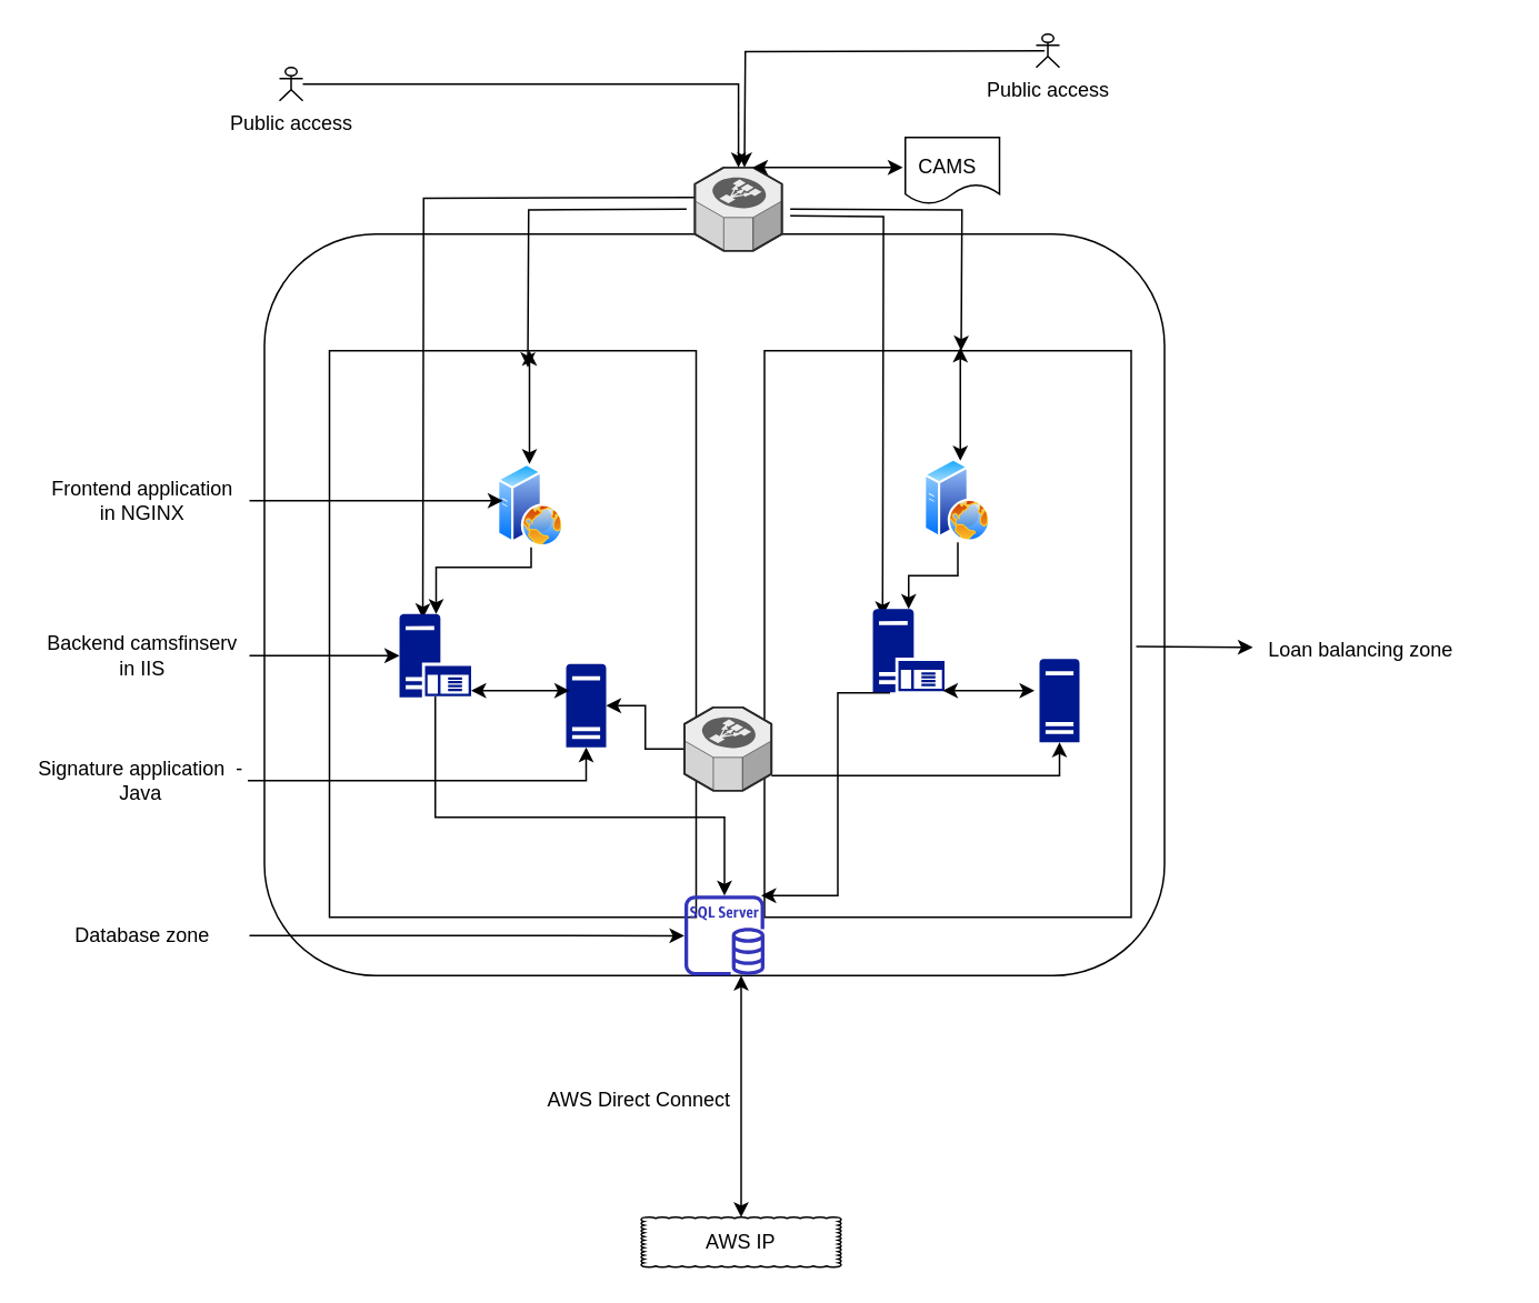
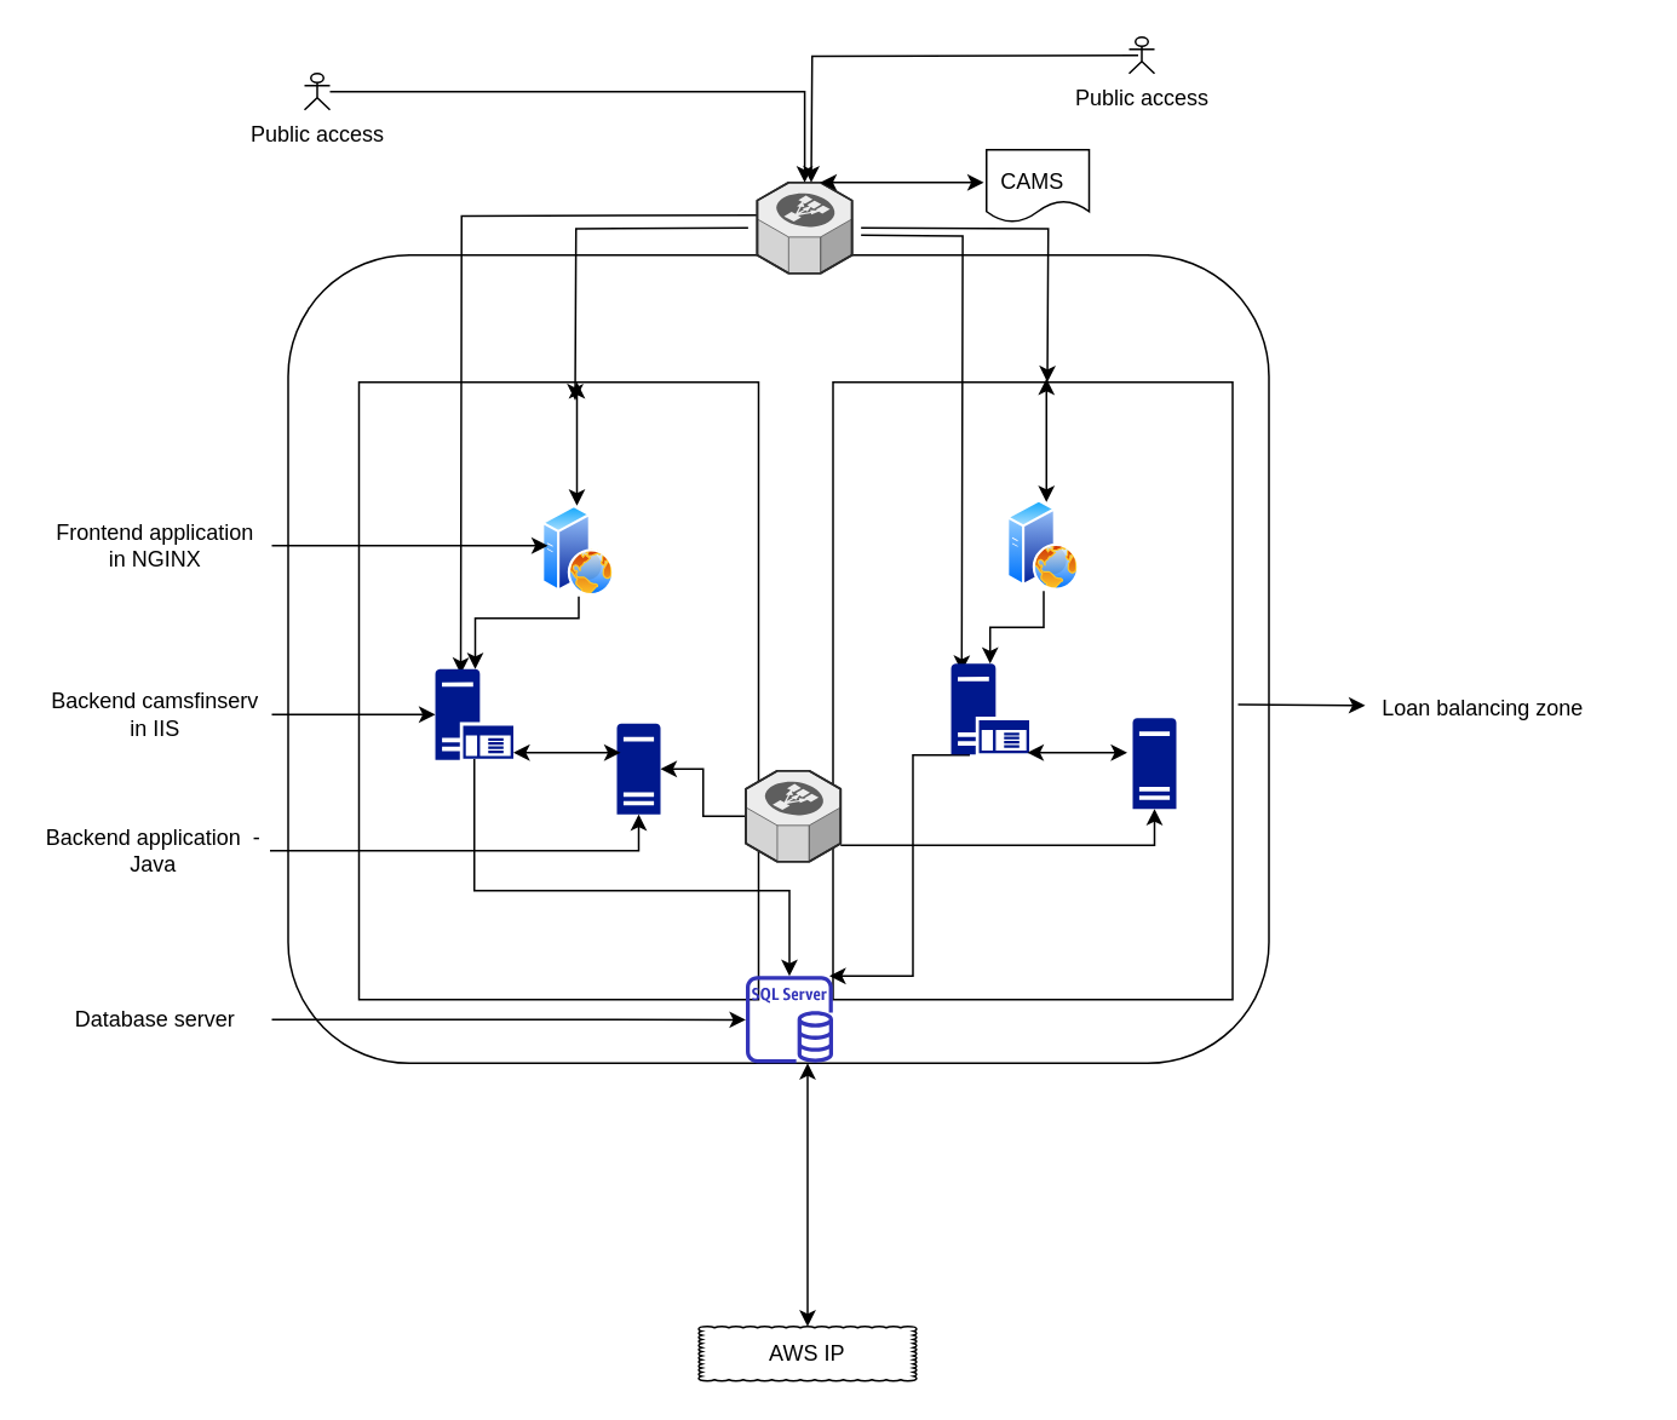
  <mxCell id="0" />
  <mxCell id="1" parent="0" />
  <mxCell id="2" value="" style="shape=document;whiteSpace=wrap;html=1;boundedLbl=1;" vertex="1" parent="1"><mxGeometry x="542.5" y="82" width="56.5" height="40" as="geometry" /></mxCell>
  <mxCell id="3" value="" style="rounded=1;whiteSpace=wrap;html=1;" parent="1" vertex="1"><mxGeometry x="158" y="140" width="540" height="445" as="geometry" /></mxCell>
  <mxCell id="4" value="" style="rounded=0;whiteSpace=wrap;html=1;" parent="1" vertex="1"><mxGeometry x="458" y="210" width="220" height="340" as="geometry" /></mxCell>
  <mxCell id="5" value="" style="rounded=0;whiteSpace=wrap;html=1;" parent="1" vertex="1"><mxGeometry x="197" y="210" width="220" height="340" as="geometry" /></mxCell>
  <mxCell id="6" value="" style="aspect=fixed;pointerEvents=1;shadow=0;dashed=0;html=1;strokeColor=none;labelPosition=center;verticalLabelPosition=bottom;verticalAlign=top;align=center;fillColor=#00188D;shape=mxgraph.mscae.enterprise.server_generic" parent="1" vertex="1"><mxGeometry x="339" y="398" width="24" height="50" as="geometry" /></mxCell>
  <mxCell id="7" style="edgeStyle=orthogonalEdgeStyle;rounded=0;orthogonalLoop=1;jettySize=auto;html=1;" edge="1" parent="1"><mxGeometry relative="1" as="geometry"><mxPoint x="316" y="220" as="targetPoint" /><mxPoint x="411.26" y="125" as="sourcePoint" /></mxGeometry></mxCell>
  <mxCell id="8" style="edgeStyle=orthogonalEdgeStyle;rounded=0;orthogonalLoop=1;jettySize=auto;html=1;" edge="1" parent="1"><mxGeometry relative="1" as="geometry"><mxPoint x="576" y="210" as="targetPoint" /><mxPoint x="473.44" y="125" as="sourcePoint" /></mxGeometry></mxCell>
  <mxCell id="9" style="edgeStyle=orthogonalEdgeStyle;rounded=0;orthogonalLoop=1;jettySize=auto;html=1;entryX=0.326;entryY=0.193;entryDx=0;entryDy=0;entryPerimeter=0;" edge="1" parent="1"><mxGeometry relative="1" as="geometry"><mxPoint x="416.26" y="118" as="sourcePoint" /><mxPoint x="253.018" y="370.65" as="targetPoint" /></mxGeometry></mxCell>
  <mxCell id="10" style="edgeStyle=orthogonalEdgeStyle;rounded=0;orthogonalLoop=1;jettySize=auto;html=1;entryX=0.02;entryY=0.01;entryDx=0;entryDy=0;entryPerimeter=0;" edge="1" parent="1"><mxGeometry relative="1" as="geometry"><mxPoint x="473.44" y="129" as="sourcePoint" /><mxPoint x="528.86" y="369.5" as="targetPoint" /></mxGeometry></mxCell>
  <mxCell id="11" value="" style="verticalLabelPosition=bottom;html=1;verticalAlign=top;strokeWidth=1;align=center;outlineConnect=0;dashed=0;outlineConnect=0;shape=mxgraph.aws3d.elasticLoadBalancing;fillColor=#ECECEC;strokeColor=#5E5E5E;aspect=fixed;" parent="1" vertex="1"><mxGeometry x="416.26" y="100" width="52.18" height="50" as="geometry" /></mxCell>
  <mxCell id="12" style="edgeStyle=orthogonalEdgeStyle;rounded=0;orthogonalLoop=1;jettySize=auto;html=1;exitX=0.5;exitY=0.99;exitDx=0;exitDy=0;exitPerimeter=0;" edge="1" parent="1" source="13" target="14"><mxGeometry relative="1" as="geometry"><Array as="points"><mxPoint x="261" y="490" /><mxPoint x="434" y="490" /></Array></mxGeometry></mxCell>
  <mxCell id="13" value="" style="aspect=fixed;pointerEvents=1;shadow=0;dashed=0;html=1;strokeColor=none;labelPosition=center;verticalLabelPosition=bottom;verticalAlign=top;align=center;fillColor=#00188D;shape=mxgraph.mscae.enterprise.application_server" parent="1" vertex="1"><mxGeometry x="239" y="368" width="43" height="50" as="geometry" /></mxCell>
  <mxCell id="14" value="" style="outlineConnect=0;fontColor=#232F3E;gradientColor=none;fillColor=#3334B9;strokeColor=none;dashed=0;verticalLabelPosition=bottom;verticalAlign=top;align=center;html=1;fontSize=12;fontStyle=0;aspect=fixed;pointerEvents=1;shape=mxgraph.aws4.rds_sql_server_instance;" parent="1" vertex="1"><mxGeometry x="410" y="537" width="48" height="48" as="geometry" /></mxCell>
  <mxCell id="15" value="" style="edgeStyle=orthogonalEdgeStyle;rounded=0;orthogonalLoop=1;jettySize=auto;html=1;" parent="1" source="16" target="13" edge="1"><mxGeometry relative="1" as="geometry"><Array as="points"><mxPoint x="318" y="340" /><mxPoint x="261" y="340" /></Array></mxGeometry></mxCell>
  <mxCell id="16" value="" style="aspect=fixed;perimeter=ellipsePerimeter;html=1;align=center;shadow=0;dashed=0;spacingTop=3;image;image=img/lib/active_directory/web_server.svg;" parent="1" vertex="1"><mxGeometry x="298" y="278" width="40" height="50" as="geometry" /></mxCell>
  <mxCell id="17" value="" style="aspect=fixed;pointerEvents=1;shadow=0;dashed=0;html=1;strokeColor=none;labelPosition=center;verticalLabelPosition=bottom;verticalAlign=top;align=center;fillColor=#00188D;shape=mxgraph.mscae.enterprise.server_generic" parent="1" vertex="1"><mxGeometry x="623" y="395" width="24" height="50" as="geometry" /></mxCell>
  <mxCell id="18" style="edgeStyle=elbowEdgeStyle;rounded=0;orthogonalLoop=1;jettySize=auto;html=1;entryX=0.646;entryY=-0.146;entryDx=0;entryDy=0;entryPerimeter=0;exitX=-0.109;exitY=0.867;exitDx=0;exitDy=0;exitPerimeter=0;" edge="1" parent="1"><mxGeometry relative="1" as="geometry"><mxPoint x="533.303" y="415.36" as="sourcePoint" /><mxPoint x="455.998" y="537.002" as="targetPoint" /><Array as="points"><mxPoint x="501.99" y="482.01" /></Array></mxGeometry></mxCell>
  <mxCell id="19" value="" style="aspect=fixed;pointerEvents=1;shadow=0;dashed=0;html=1;strokeColor=none;labelPosition=center;verticalLabelPosition=bottom;verticalAlign=top;align=center;fillColor=#00188D;shape=mxgraph.mscae.enterprise.application_server" parent="1" vertex="1"><mxGeometry x="523" y="365" width="43" height="50" as="geometry" /></mxCell>
  <mxCell id="20" value="" style="edgeStyle=orthogonalEdgeStyle;rounded=0;orthogonalLoop=1;jettySize=auto;html=1;" parent="1" source="21" target="19" edge="1"><mxGeometry relative="1" as="geometry" /></mxCell>
  <mxCell id="21" value="" style="aspect=fixed;perimeter=ellipsePerimeter;html=1;align=center;shadow=0;dashed=0;spacingTop=3;image;image=img/lib/active_directory/web_server.svg;" parent="1" vertex="1"><mxGeometry x="554" y="275" width="40" height="50" as="geometry" /></mxCell>
  <mxCell id="22" value="" style="endArrow=classic;startArrow=classic;html=1;" parent="1" edge="1"><mxGeometry width="50" height="50" relative="1" as="geometry"><mxPoint x="317" y="278" as="sourcePoint" /><mxPoint x="317" y="210" as="targetPoint" /></mxGeometry></mxCell>
  <mxCell id="23" value="" style="endArrow=classic;startArrow=classic;html=1;" parent="1" edge="1"><mxGeometry width="50" height="50" relative="1" as="geometry"><mxPoint x="575.5" y="276" as="sourcePoint" /><mxPoint x="575.5" y="208" as="targetPoint" /></mxGeometry></mxCell>
  <mxCell id="24" value="" style="endArrow=classic;startArrow=classic;html=1;entryX=0.083;entryY=0.32;entryDx=0;entryDy=0;entryPerimeter=0;" parent="1" edge="1" target="6"><mxGeometry width="50" height="50" relative="1" as="geometry"><mxPoint x="282" y="414" as="sourcePoint" /><mxPoint x="332" y="414" as="targetPoint" /></mxGeometry></mxCell>
  <mxCell id="25" value="" style="endArrow=classic;startArrow=classic;html=1;" parent="1" edge="1"><mxGeometry width="50" height="50" relative="1" as="geometry"><mxPoint x="565" y="414" as="sourcePoint" /><mxPoint x="620" y="414" as="targetPoint" /></mxGeometry></mxCell>
  <mxCell id="26" style="edgeStyle=orthogonalEdgeStyle;rounded=0;orthogonalLoop=1;jettySize=auto;html=1;" parent="1" source="27" target="11" edge="1"><mxGeometry relative="1" as="geometry" /></mxCell>
  <mxCell id="27" value="Public access" style="shape=umlActor;verticalLabelPosition=bottom;verticalAlign=top;html=1;outlineConnect=0;" parent="1" vertex="1"><mxGeometry x="167" y="40" width="14" height="20" as="geometry" /></mxCell>
  <mxCell id="28" style="edgeStyle=orthogonalEdgeStyle;rounded=0;orthogonalLoop=1;jettySize=auto;html=1;entryX=0.474;entryY=0;entryDx=0;entryDy=0;entryPerimeter=0;" parent="1" edge="1"><mxGeometry relative="1" as="geometry"><mxPoint x="626" y="30" as="sourcePoint" /><mxPoint x="445.993" y="100" as="targetPoint" /></mxGeometry></mxCell>
  <mxCell id="29" value="Public access" style="shape=umlActor;verticalLabelPosition=bottom;verticalAlign=top;html=1;outlineConnect=0;" parent="1" vertex="1"><mxGeometry x="621" y="20" width="14" height="20" as="geometry" /></mxCell>
  <mxCell id="30" style="edgeStyle=orthogonalEdgeStyle;rounded=0;orthogonalLoop=1;jettySize=auto;html=1;" parent="1" source="31" edge="1"><mxGeometry relative="1" as="geometry"><mxPoint x="301" y="300" as="targetPoint" /></mxGeometry></mxCell>
  <mxCell id="31" value="Frontend application&lt;br&gt;in NGINX" style="text;html=1;strokeColor=none;fillColor=none;align=center;verticalAlign=middle;whiteSpace=wrap;rounded=0;" parent="1" vertex="1"><mxGeometry x="21" y="290" width="128" height="20" as="geometry" /></mxCell>
  <mxCell id="32" style="edgeStyle=orthogonalEdgeStyle;rounded=0;orthogonalLoop=1;jettySize=auto;html=1;" parent="1" source="33" target="13" edge="1"><mxGeometry relative="1" as="geometry" /></mxCell>
  <mxCell id="33" value="Backend camsfinserv&lt;br&gt;in IIS" style="text;html=1;strokeColor=none;fillColor=none;align=center;verticalAlign=middle;whiteSpace=wrap;rounded=0;" parent="1" vertex="1"><mxGeometry x="21" y="383" width="128" height="20" as="geometry" /></mxCell>
  <mxCell id="34" style="edgeStyle=orthogonalEdgeStyle;rounded=0;orthogonalLoop=1;jettySize=auto;html=1;entryX=0.5;entryY=1;entryDx=0;entryDy=0;entryPerimeter=0;" parent="1" source="35" target="6" edge="1"><mxGeometry relative="1" as="geometry" /></mxCell>
- <mxCell id="35" value="Signature application&amp;nbsp; - Java" style="text;html=1;strokeColor=none;fillColor=none;align=center;verticalAlign=middle;whiteSpace=wrap;rounded=0;" parent="1" vertex="1"><mxGeometry x="20" y="458" width="128" height="20" as="geometry" /></mxCell>
+ <mxCell id="35" value="Backend application&amp;nbsp; - Java" style="text;html=1;strokeColor=none;fillColor=none;align=center;verticalAlign=middle;whiteSpace=wrap;rounded=0;" parent="1" vertex="1"><mxGeometry x="20" y="458" width="128" height="20" as="geometry" /></mxCell>
  <mxCell id="36" style="edgeStyle=orthogonalEdgeStyle;rounded=0;orthogonalLoop=1;jettySize=auto;html=1;" parent="1" source="37" target="14" edge="1"><mxGeometry relative="1" as="geometry" /></mxCell>
- <mxCell id="37" value="Database zone" style="text;html=1;strokeColor=none;fillColor=none;align=center;verticalAlign=middle;whiteSpace=wrap;rounded=0;" parent="1" vertex="1"><mxGeometry x="21" y="551" width="128" height="20" as="geometry" /></mxCell>
+ <mxCell id="37" value="Database server" style="text;html=1;strokeColor=none;fillColor=none;align=center;verticalAlign=middle;whiteSpace=wrap;rounded=0;" parent="1" vertex="1"><mxGeometry x="21" y="551" width="128" height="20" as="geometry" /></mxCell>
  <mxCell id="38" value="AWS IP" style="whiteSpace=wrap;html=1;shape=mxgraph.basic.cloud_rect" parent="1" vertex="1"><mxGeometry x="384" y="730" width="120" height="30" as="geometry" /></mxCell>
- <mxCell id="39" value="AWS Direct Connect" style="text;html=1;strokeColor=none;fillColor=none;align=center;verticalAlign=middle;whiteSpace=wrap;rounded=0;" parent="1" vertex="1"><mxGeometry x="298.44" y="650" width="170" height="20" as="geometry" /></mxCell>
  <mxCell id="40" value="" style="endArrow=classic;startArrow=classic;html=1;" parent="1" edge="1"><mxGeometry width="50" height="50" relative="1" as="geometry"><mxPoint x="444" y="730" as="sourcePoint" /><mxPoint x="444" y="585" as="targetPoint" /></mxGeometry></mxCell>
  <mxCell id="41" value="" style="endArrow=classic;html=1;" parent="1" edge="1"><mxGeometry width="50" height="50" relative="1" as="geometry"><mxPoint x="681" y="387.5" as="sourcePoint" /><mxPoint x="751" y="388" as="targetPoint" /></mxGeometry></mxCell>
  <mxCell id="42" value="Loan balancing zone" style="text;html=1;strokeColor=none;fillColor=none;align=center;verticalAlign=middle;whiteSpace=wrap;rounded=0;" parent="1" vertex="1"><mxGeometry x="731" y="380" width="170" height="20" as="geometry" /></mxCell>
  <mxCell id="43" value="" style="endArrow=classic;startArrow=classic;html=1;" edge="1" parent="1"><mxGeometry width="50" height="50" relative="1" as="geometry"><mxPoint x="451" y="100" as="sourcePoint" /><mxPoint x="541" y="100" as="targetPoint" /></mxGeometry></mxCell>
  <mxCell id="44" value="CAMS" style="text;html=1;strokeColor=none;fillColor=none;align=center;verticalAlign=middle;whiteSpace=wrap;rounded=0;" vertex="1" parent="1"><mxGeometry x="548" y="90" width="40" height="20" as="geometry" /></mxCell>
  <mxCell id="45" value="" style="edgeStyle=orthogonalEdgeStyle;rounded=0;orthogonalLoop=1;jettySize=auto;html=1;" edge="1" parent="1" source="47" target="6"><mxGeometry relative="1" as="geometry" /></mxCell>
  <mxCell id="46" value="" style="edgeStyle=orthogonalEdgeStyle;rounded=0;orthogonalLoop=1;jettySize=auto;html=1;entryX=0.5;entryY=1;entryDx=0;entryDy=0;entryPerimeter=0;" edge="1" parent="1" source="47" target="17"><mxGeometry relative="1" as="geometry"><Array as="points"><mxPoint x="635" y="465" /></Array></mxGeometry></mxCell>
  <mxCell id="47" value="" style="verticalLabelPosition=bottom;html=1;verticalAlign=top;strokeWidth=1;align=center;outlineConnect=0;dashed=0;outlineConnect=0;shape=mxgraph.aws3d.elasticLoadBalancing;fillColor=#ECECEC;strokeColor=#5E5E5E;aspect=fixed;" vertex="1" parent="1"><mxGeometry x="410" y="424" width="52.18" height="50" as="geometry" /></mxCell>
